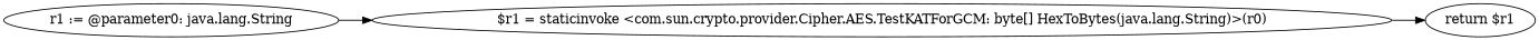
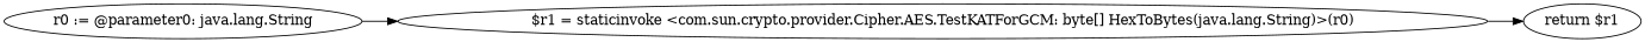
  digraph {
    rankdir=LR
-   "r0 := @parameter0: java.lang.String" [label="r1 := @parameter0: java.lang.String"]
+   "r0 := @parameter0: java.lang.String"
    "$r1 = staticinvoke <com.sun.crypto.provider.Cipher.AES.TestKATForGCM: byte[] HexToBytes(java.lang.String)>(r0)"
    "return $r1"
    "r0 := @parameter0: java.lang.String" -> "$r1 = staticinvoke <com.sun.crypto.provider.Cipher.AES.TestKATForGCM: byte[] HexToBytes(java.lang.String)>(r0)"
    "$r1 = staticinvoke <com.sun.crypto.provider.Cipher.AES.TestKATForGCM: byte[] HexToBytes(java.lang.String)>(r0)" -> "return $r1"
  }
